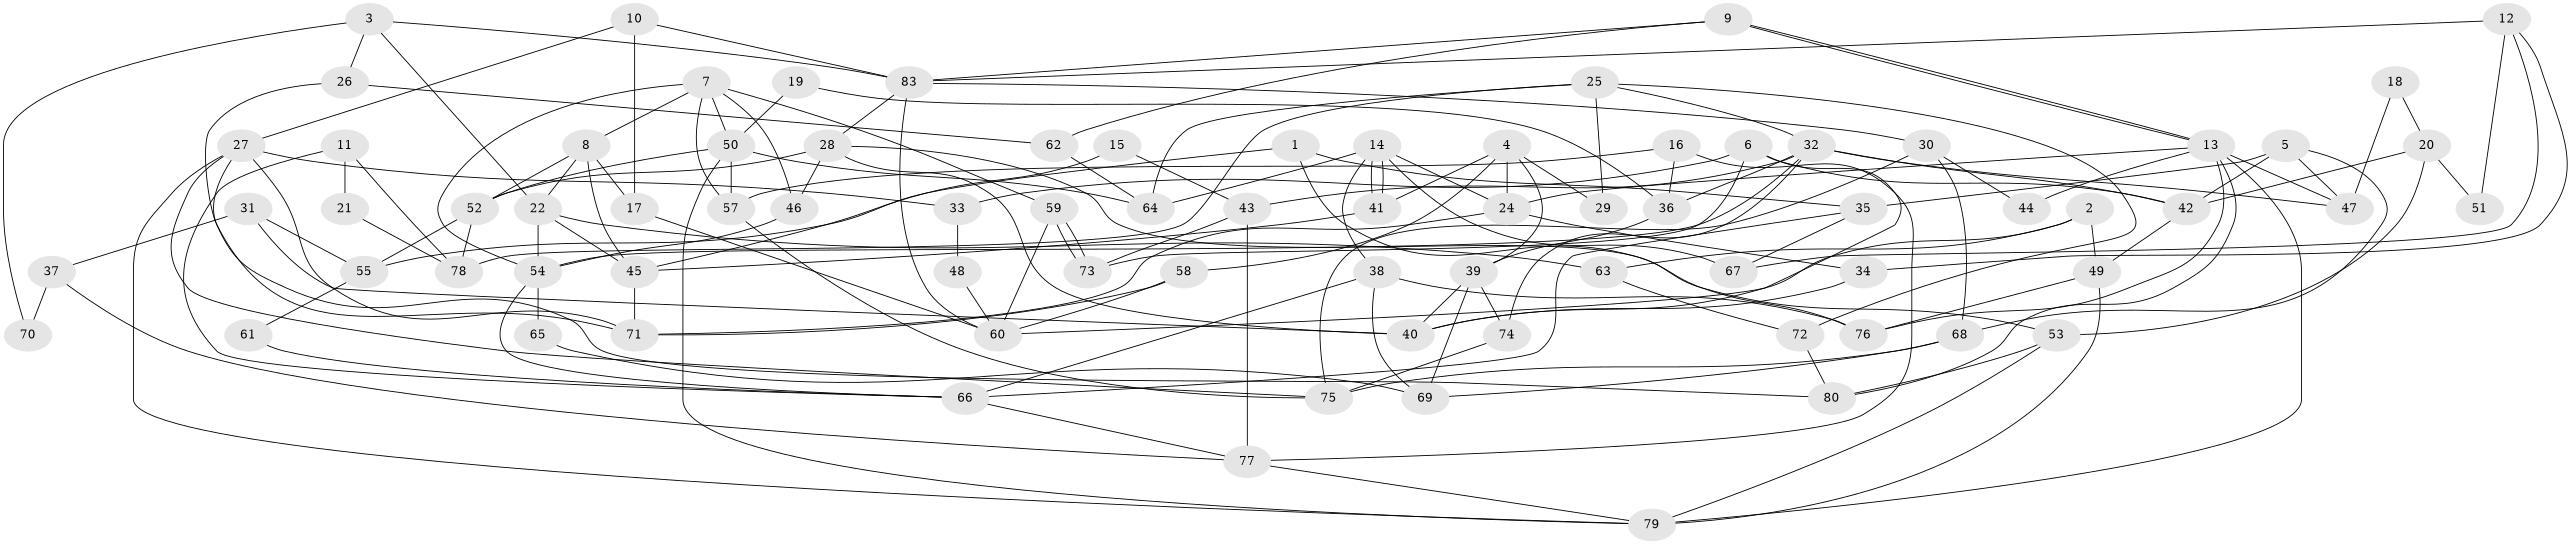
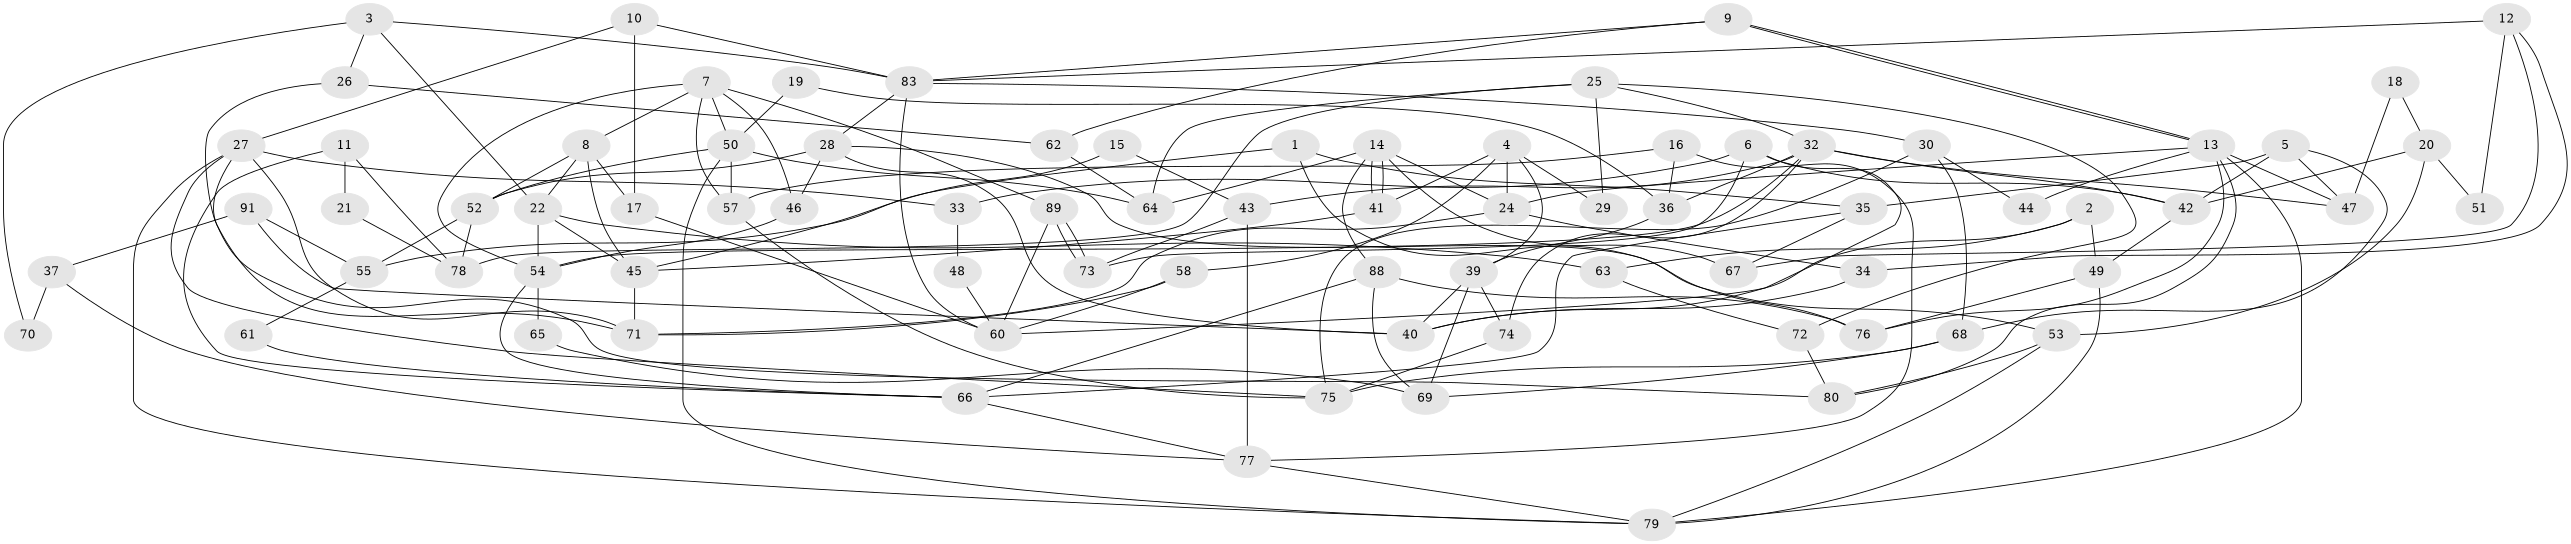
  graph {
    node [color=gray90 style=filled]
    1
    35
    55
    76
    66
    67
    61
    2
    49
    60
    63
    79
    72
    3
    22
    n16 [label=83]
    26
    70
    54
    45
    28
    30
    62
    71
    4
    24
    29
    39
    41
    58
    34
    40
    74
    69
    5
    42
    47
    68
    75
    6
    33
    73
    48
    7
    8
    46
    50
    57
-   59
+   59 [label=89]
    17
    52
    64
    65
    78
    9
    13
    44
    80
    10
    27
    11
    21
    77
    12
    51
    14
-   38
+   38 [label=88]
    15
    43
    16
    36
    18
    20
    53
    19
    25
    32
-   31
+   31 [label=91]
    37
    1 -- 35
    1 -- 55
    1 -- 76
    35 -- 66
    35 -- 67
    55 -- 61
    66 -- 77
    61 -- 66
    2 -- 49
    2 -- 60
    2 -- 63
    49 -- 76
    49 -- 79
    63 -- 72
    72 -- 80
    3 -- 22
    3 -- n16
    3 -- 26
    3 -- 70
    22 -- 63
    22 -- 54
    22 -- 45
    n16 -- 60
    n16 -- 28
    n16 -- 30
    26 -- 62
    26 -- 71
    54 -- 66
    54 -- 65
    45 -- 71
    28 -- 40
    28 -- 46
    28 -- 52
    28 -- 53
    30 -- 68
    30 -- 75
    30 -- 44
    62 -- 64
    4 -- 24
    4 -- 29
    4 -- 39
    4 -- 41
    4 -- 58
    24 -- 71
    24 -- 34
    39 -- 40
    39 -- 74
    39 -- 69
    41 -- 45
    58 -- 60
    58 -- 71
    34 -- 40
    74 -- 75
    5 -- 35
    5 -- 42
    5 -- 47
    5 -- 68
    42 -- 49
    68 -- 69
    68 -- 75
    6 -- 40
    6 -- 42
    6 -- 33
    6 -- 73
    33 -- 48
    48 -- 60
    7 -- 54
    7 -- 8
    7 -- 46
    7 -- 50
    7 -- 57
    7 -- 59
    8 -- 22
    8 -- 45
    8 -- 17
    8 -- 52
    46 -- 54
    50 -- 79
    50 -- 57
    50 -- 52
    50 -- 64
    57 -- 75
    59 -- 60
    59 -- 73
    59 -- 73
    17 -- 60
    52 -- 55
    52 -- 78
    65 -- 69
    9 -- n16
    9 -- 62
    9 -- 13
    9 -- 13
    13 -- 76
    13 -- 79
    13 -- 24
    13 -- 47
    13 -- 44
    13 -- 80
    10 -- n16
    10 -- 17
    10 -- 27
    27 -- 79
    27 -- 71
    27 -- 75
    27 -- 33
    27 -- 80
    11 -- 66
    11 -- 78
    11 -- 21
    21 -- 78
    77 -- 79
    12 -- 67
    12 -- n16
    12 -- 34
    12 -- 51
    14 -- 67
    14 -- 24
    14 -- 41
    14 -- 41
    14 -- 64
    14 -- 38
    38 -- 76
    38 -- 66
    38 -- 69
    15 -- 45
    15 -- 43
    43 -- 73
    43 -- 77
    16 -- 57
    16 -- 77
    16 -- 36
    36 -- 39
    18 -- 47
    18 -- 20
    20 -- 42
    20 -- 51
    20 -- 53
    53 -- 79
    53 -- 80
    19 -- 50
    19 -- 36
    25 -- 72
    25 -- 29
    25 -- 64
    25 -- 78
    25 -- 32
    32 -- 54
    32 -- 74
    32 -- 42
    32 -- 47
    32 -- 43
    32 -- 36
    31 -- 55
    31 -- 40
    31 -- 37
    37 -- 70
    37 -- 77
  }
